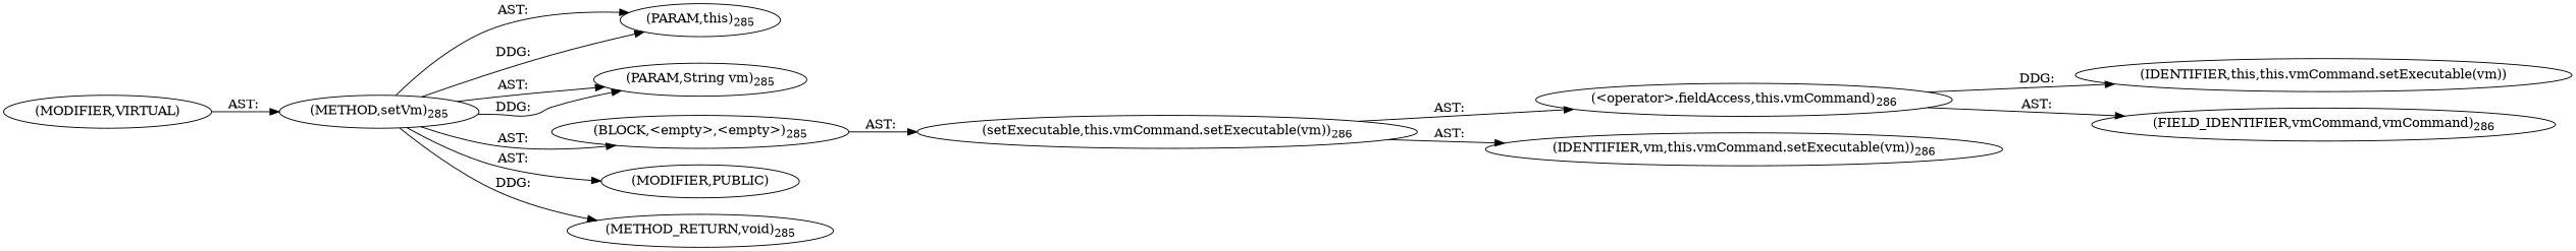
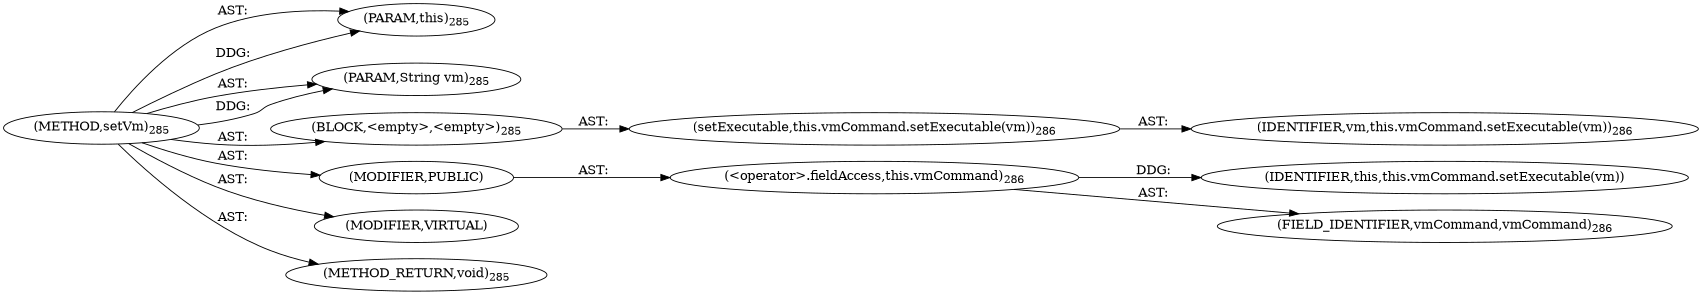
  digraph {
    rankdir=LR
    n1 [label=<(METHOD,setVm)<SUB>285</SUB>>]
    n2 [label=<(PARAM,this)<SUB>285</SUB>>]
    n3 [label=<(PARAM,String vm)<SUB>285</SUB>>]
    n4 [label=<(BLOCK,&lt;empty&gt;,&lt;empty&gt;)<SUB>285</SUB>>]
    n5 [label=<(MODIFIER,PUBLIC)>]
    n6 [label=<(MODIFIER,VIRTUAL)>]
    n7 [label=<(METHOD_RETURN,void)<SUB>285</SUB>>]
    n8 [label=<(setExecutable,this.vmCommand.setExecutable(vm))<SUB>286</SUB>>]
    n9 [label=<(&lt;operator&gt;.fieldAccess,this.vmCommand)<SUB>286</SUB>>]
    n10 [label=<(IDENTIFIER,vm,this.vmCommand.setExecutable(vm))<SUB>286</SUB>>]
    n11 [label=<(IDENTIFIER,this,this.vmCommand.setExecutable(vm))>]
    n12 [label=<(FIELD_IDENTIFIER,vmCommand,vmCommand)<SUB>286</SUB>>]
    n1 -> n2 [label="AST: "]
    n1 -> n2 [label="DDG: "]
    n1 -> n3 [label="AST: "]
    n1 -> n3 [label="DDG: "]
    n1 -> n4 [label="AST: "]
    n1 -> n5 [label="AST: "]
-   n6 -> n1 [label="AST: "]
-   n1 -> n7 [label="DDG: "]
+   n1 -> n6 [label="AST: "]
+   n1 -> n7 [label="AST: "]
    n4 -> n8 [label="AST: "]
-   n8 -> n9 [label="AST: "]
+   n5 -> n9 [label="AST: "]
    n8 -> n10 [label="AST: "]
    n9 -> n11 [label="DDG: "]
    n9 -> n12 [label="AST: "]
  }
